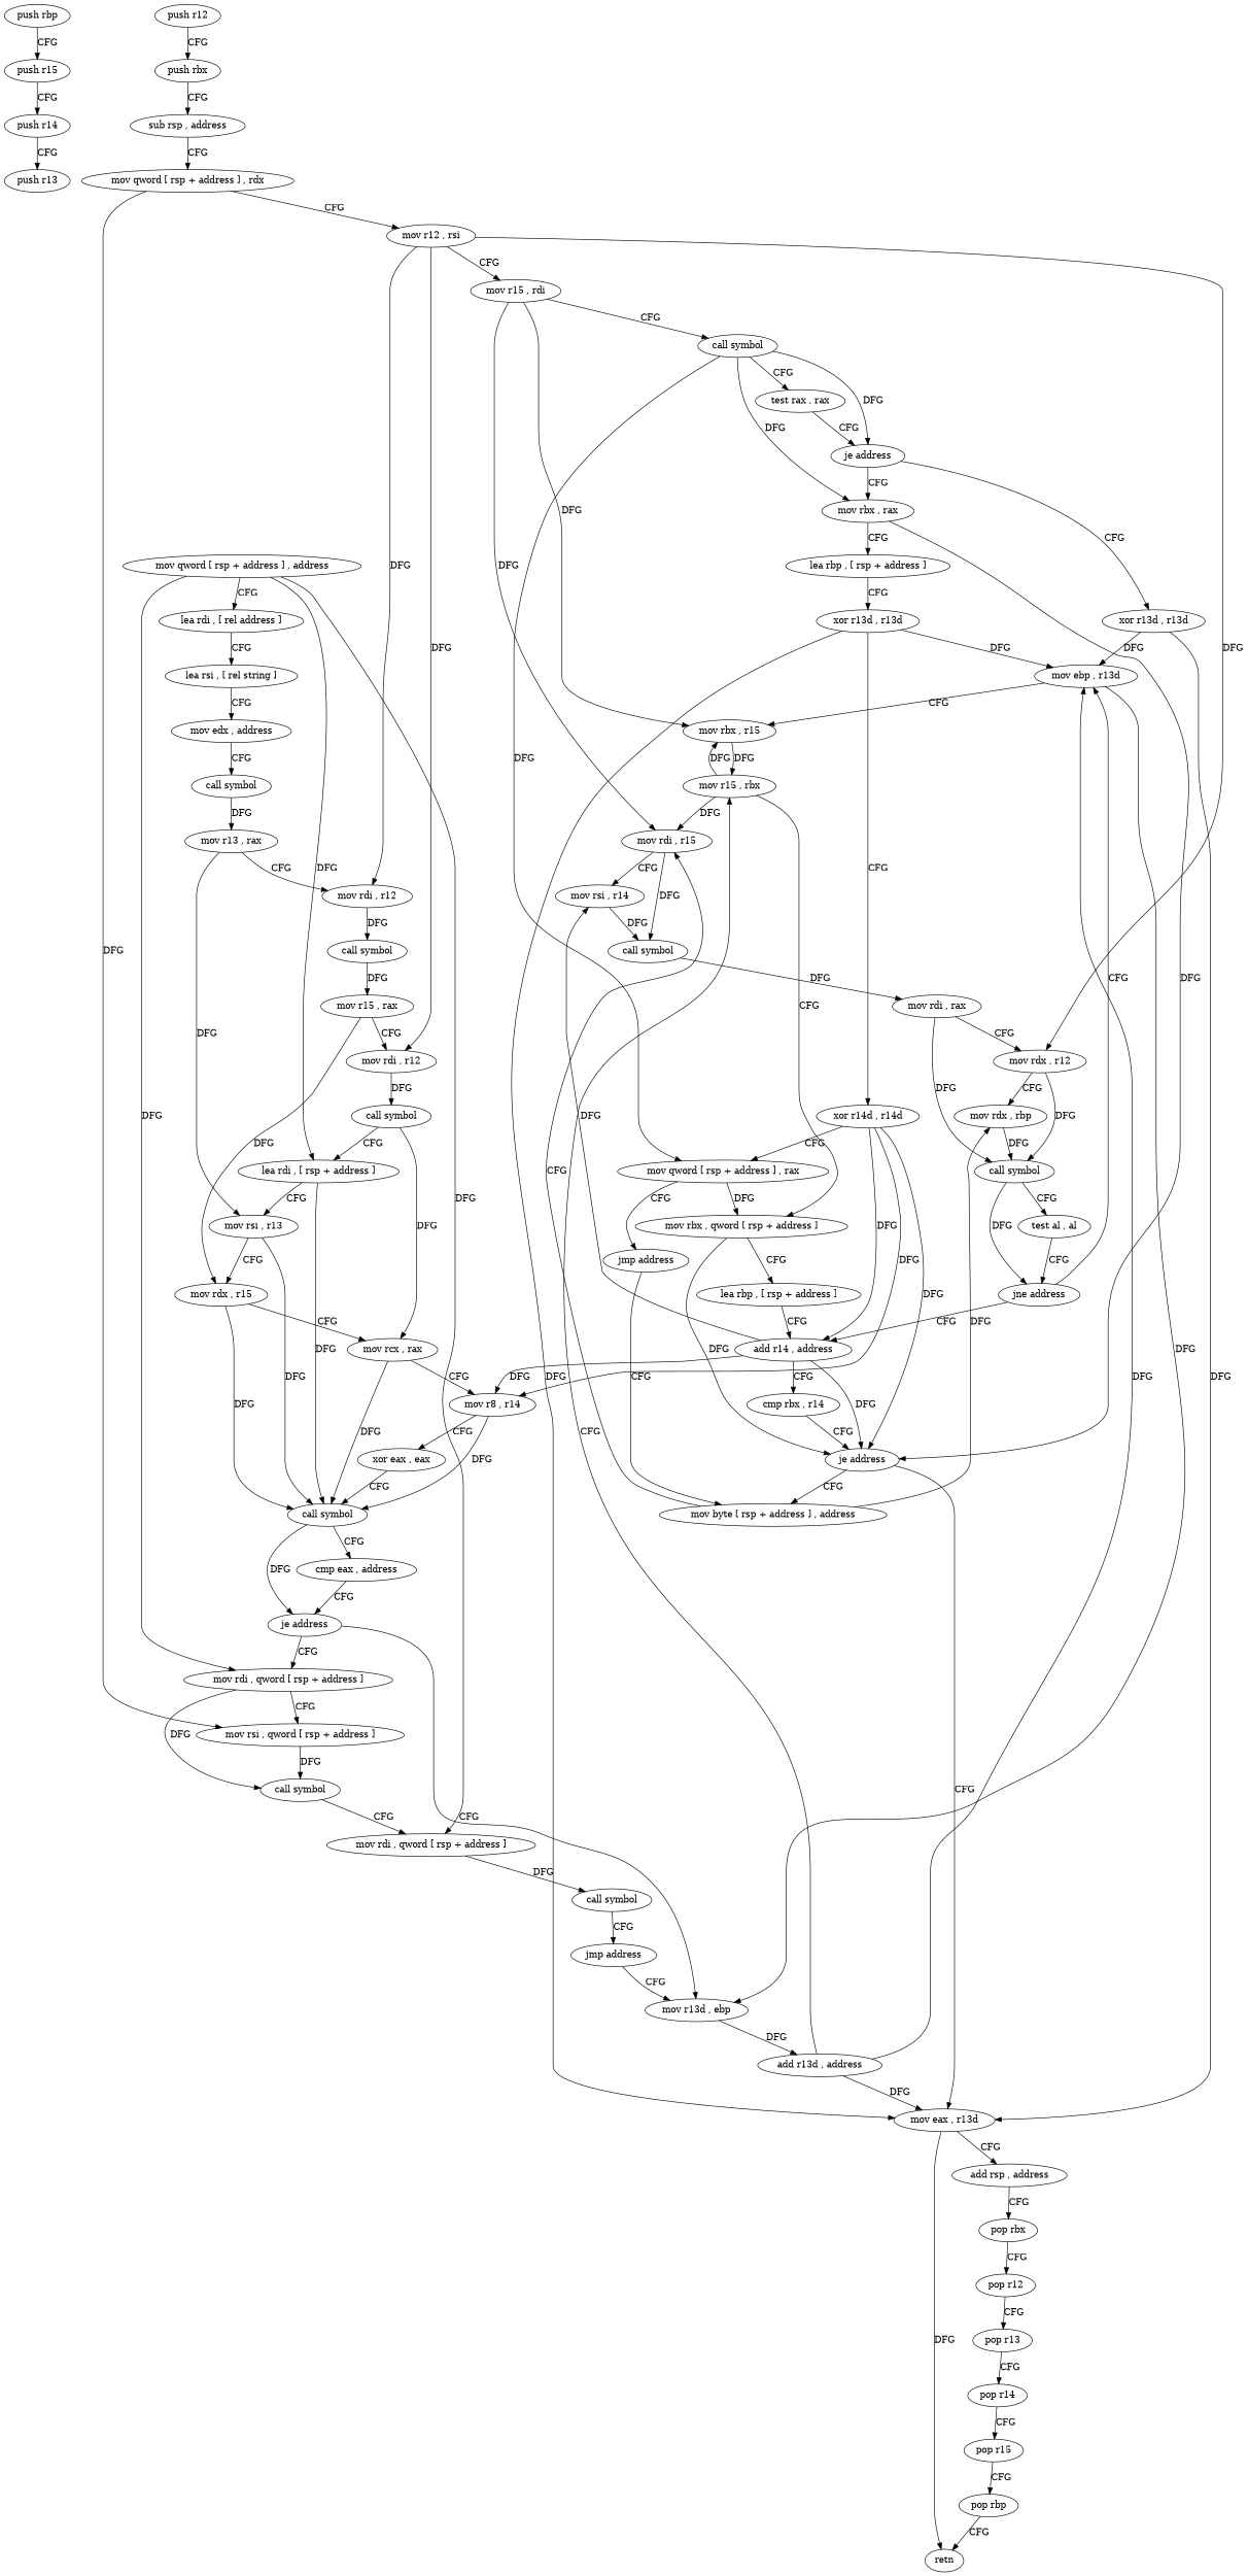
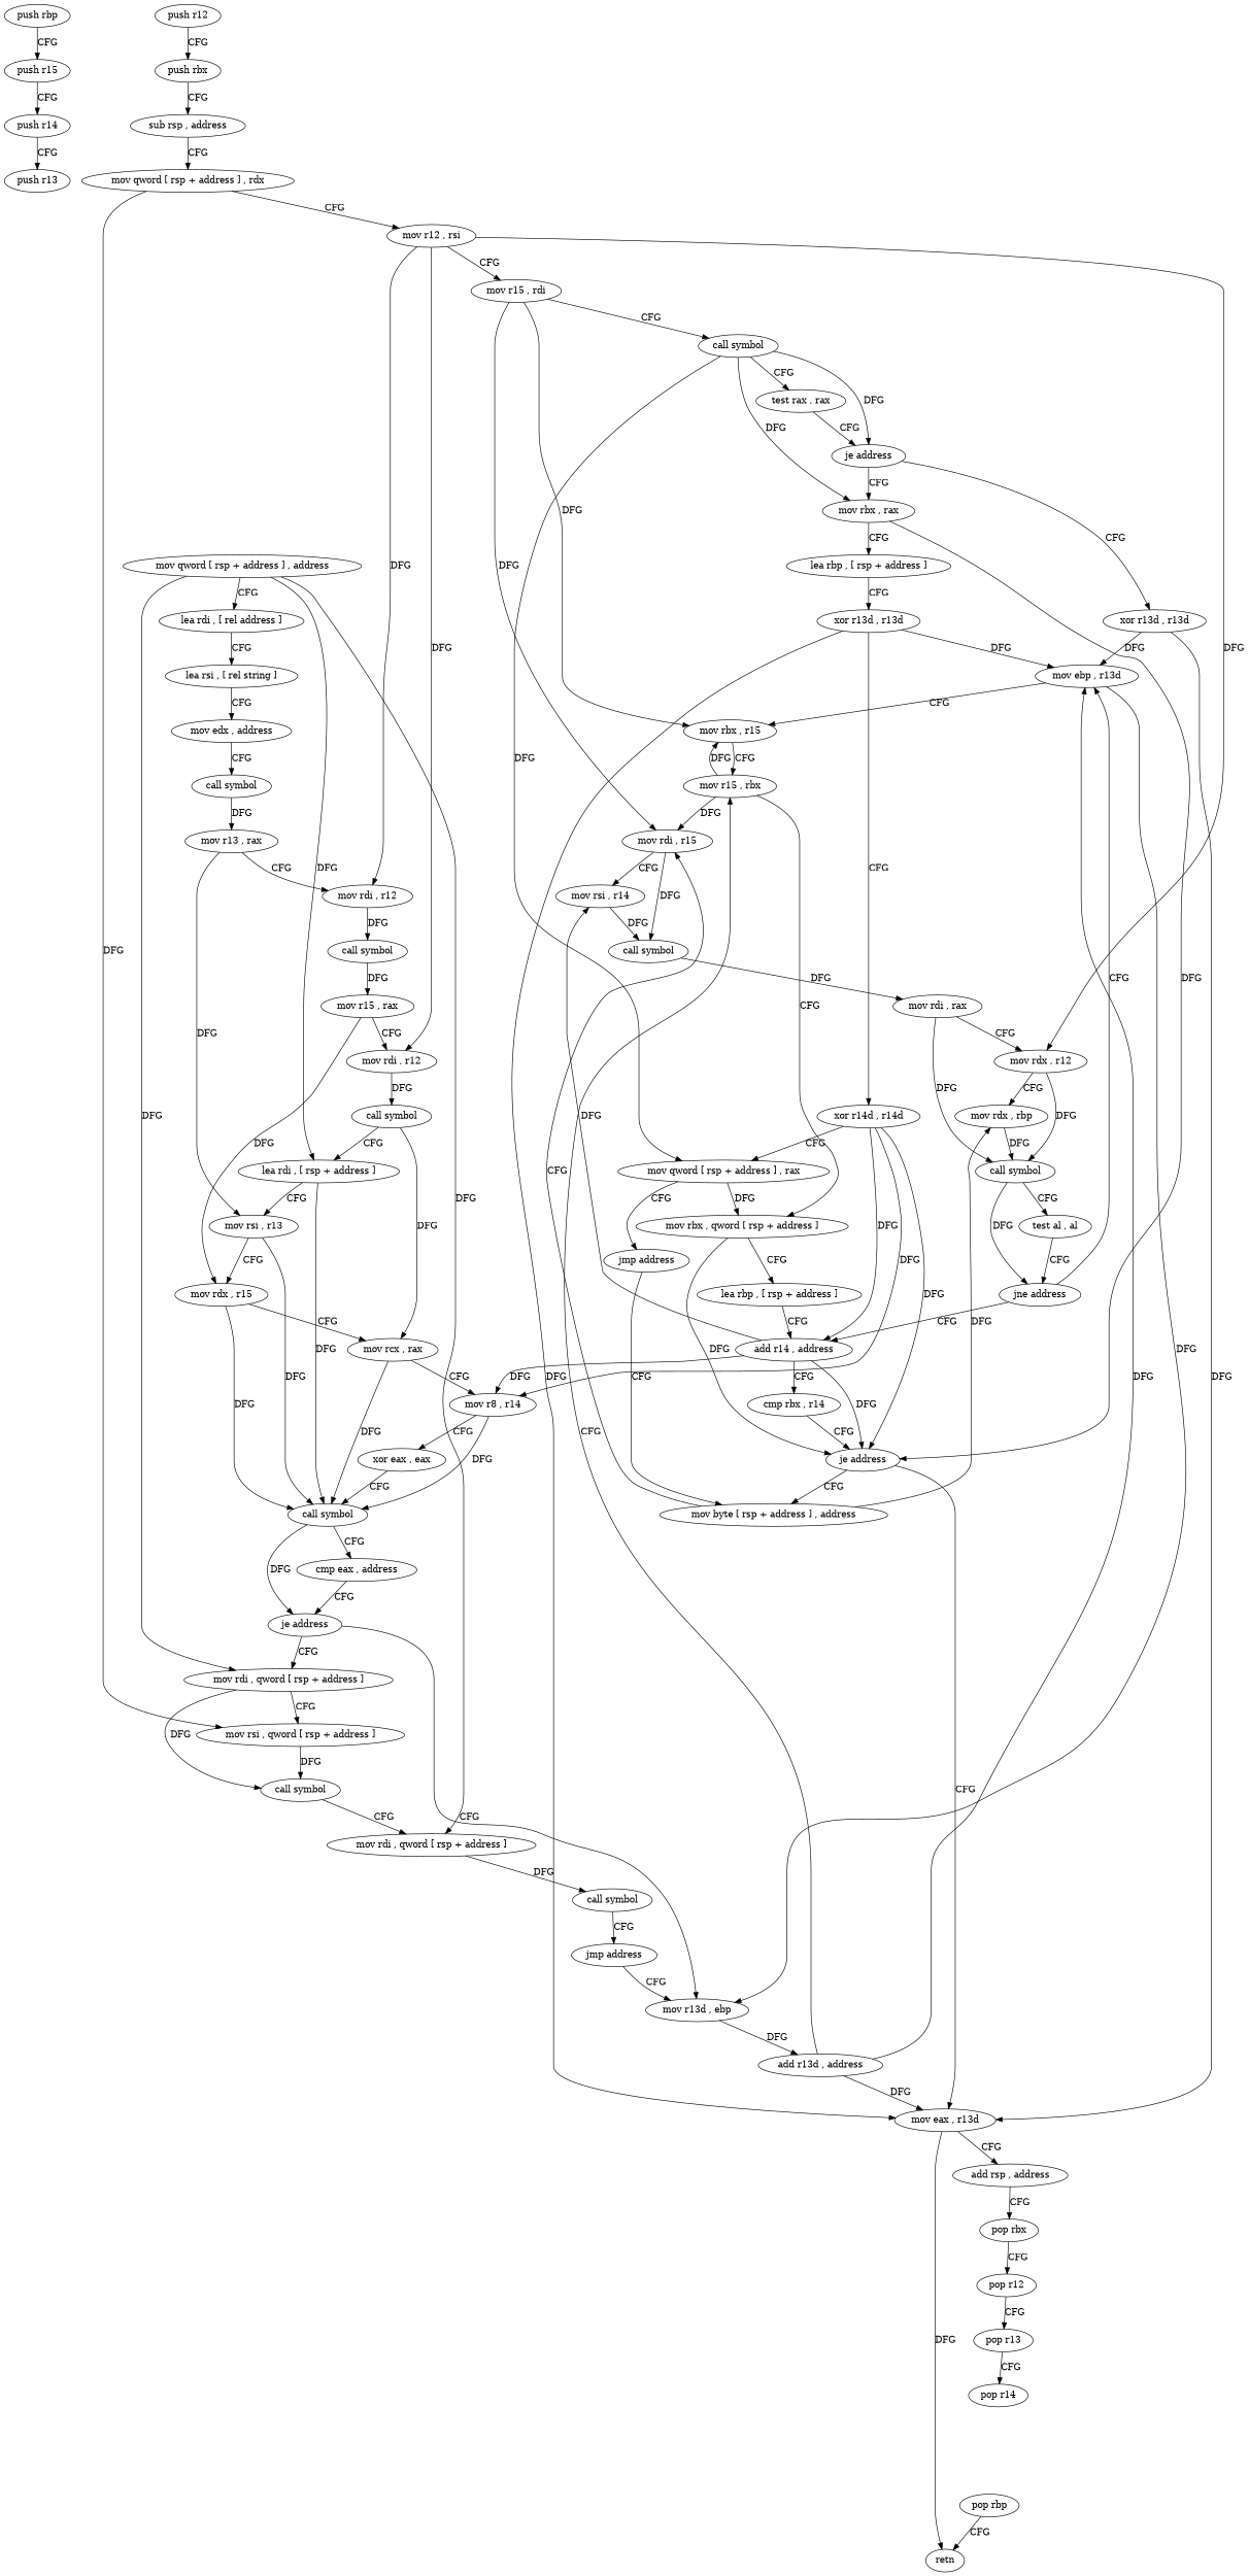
  digraph {
    n1 [label="push rbp"]
    n2 [label="push r15"]
    n3 [label="push r14"]
    n4 [label="push r13"]
    n5 [label="push r12"]
    n6 [label="push rbx"]
    n7 [label="sub rsp , address"]
    n8 [label="mov qword [ rsp + address ] , rdx"]
    n9 [label="mov r12 , rsi"]
    n10 [label="mov rsi , qword [ rsp + address ]"]
    n11 [label="mov r15 , rdi"]
    n12 [label="mov rdx , r12"]
    n13 [label="mov rdi , r12"]
    n14 [label="mov rdi , r12"]
    n15 [label="call symbol"]
    n16 [label="call symbol"]
    n17 [label="mov rdi , r15"]
    n18 [label="mov rbx , r15"]
    n19 [label="mov rdx , rbp"]
    n20 [label="call symbol"]
    n21 [label="call symbol"]
    n22 [label="call symbol"]
    n23 [label="test rax , rax"]
    n24 [label="je address"]
    n25 [label="mov rbx , rax"]
    n26 [label="mov qword [ rsp + address ] , rax"]
    n27 [label="mov rsi , r14"]
    n28 [label="call symbol"]
    n29 [label="mov r15 , rbx"]
    n30 [label="xor r13d , r13d"]
    n31 [label="lea rbp , [ rsp + address ]"]
    n32 [label="je address"]
    n33 [label="jmp address"]
    n34 [label="mov rbx , qword [ rsp + address ]"]
    n35 [label="mov eax , r13d"]
    n36 [label="mov ebp , r13d"]
    n37 [label="add rsp , address"]
    n38 [label=retn]
    n39 [label="mov r13d , ebp"]
    n40 [label="xor r13d , r13d"]
    n41 [label="mov byte [ rsp + address ] , address"]
    n42 [label="pop rbx"]
    n43 [label="xor r14d , r14d"]
    n44 [label="add r14 , address"]
    n45 [label="mov r8 , r14"]
    n46 [label="cmp rbx , r14"]
    n47 [label="call symbol"]
    n48 [label="xor eax , eax"]
    n49 [label="lea rbp , [ rsp + address ]"]
    n50 [label="mov rdi , rax"]
    n51 [label="test al , al"]
    n52 [label="jne address"]
    n53 [label="add r13d , address"]
    n54 [label="mov qword [ rsp + address ] , address"]
    n55 [label="lea rdi , [ rel address ]"]
    n56 [label="lea rdi , [ rsp + address ]"]
    n57 [label="mov rdi , qword [ rsp + address ]"]
    n58 [label="mov rdi , qword [ rsp + address ]"]
    n59 [label="lea rsi , [ rel string ]"]
    n60 [label="mov rsi , r13"]
    n61 [label="call symbol"]
    n62 [label="mov edx , address"]
    n63 [label="call symbol"]
    n64 [label="mov r13 , rax"]
    n65 [label="mov rdx , r15"]
    n66 [label="mov r15 , rax"]
    n67 [label="mov rcx , rax"]
    n68 [label="cmp eax , address"]
    n69 [label="je address"]
    n70 [label="pop r12"]
    n71 [label="pop r13"]
    n72 [label="pop r14"]
-   n73 [label="pop r15"]
    n74 [label="pop rbp"]
    n75 [label="jmp address"]
    n1 -> n2 [label=CFG]
    n2 -> n3 [label=CFG]
    n3 -> n4 [label=CFG]
    n5 -> n6 [label=CFG]
    n6 -> n7 [label=CFG]
    n7 -> n8 [label=CFG]
    n8 -> n9 [label=CFG]
    n8 -> n10 [label=DFG]
    n9 -> n11 [label=CFG]
    n9 -> n12 [label=DFG]
    n9 -> n13 [label=DFG]
    n9 -> n14 [label=DFG]
    n10 -> n15 [label=DFG]
    n11 -> n16 [label=CFG]
    n11 -> n17 [label=DFG]
    n11 -> n18 [label=DFG]
    n12 -> n19 [label=CFG]
    n12 -> n20 [label=DFG]
    n13 -> n21 [label=DFG]
    n14 -> n22 [label=DFG]
    n15 -> n58 [label=CFG]
    n16 -> n23 [label=CFG]
    n16 -> n24 [label=DFG]
    n16 -> n25 [label=DFG]
    n16 -> n26 [label=DFG]
    n17 -> n27 [label=CFG]
    n17 -> n28 [label=DFG]
-   n18 -> n29 [label=DFG]
+   n18 -> n29 [label=CFG]
    n19 -> n20 [label=DFG]
    n20 -> n51 [label=CFG]
    n20 -> n52 [label=DFG]
    n21 -> n66 [label=DFG]
    n22 -> n56 [label=CFG]
    n22 -> n67 [label=DFG]
    n23 -> n24 [label=CFG]
    n24 -> n25 [label=CFG]
    n24 -> n30 [label=CFG]
    n25 -> n31 [label=CFG]
    n25 -> n32 [label=DFG]
    n26 -> n33 [label=CFG]
    n26 -> n34 [label=DFG]
    n27 -> n28 [label=DFG]
    n28 -> n50 [label=DFG]
    n29 -> n17 [label=DFG]
    n29 -> n18 [label=DFG]
    n29 -> n34 [label=CFG]
    n30 -> n35 [label=DFG]
    n30 -> n36 [label=DFG]
    n31 -> n40 [label=CFG]
    n32 -> n35 [label=CFG]
    n32 -> n41 [label=CFG]
    n33 -> n41 [label=CFG]
    n34 -> n32 [label=DFG]
    n34 -> n49 [label=CFG]
    n35 -> n37 [label=CFG]
    n35 -> n38 [label=DFG]
    n36 -> n18 [label=CFG]
    n36 -> n39 [label=DFG]
    n37 -> n42 [label=CFG]
    n39 -> n53 [label=DFG]
    n40 -> n35 [label=DFG]
    n40 -> n36 [label=DFG]
    n40 -> n43 [label=CFG]
    n41 -> n17 [label=CFG]
    n41 -> n19 [label=DFG]
    n42 -> n70 [label=CFG]
    n43 -> n26 [label=CFG]
    n43 -> n32 [label=DFG]
    n43 -> n44 [label=DFG]
    n43 -> n45 [label=DFG]
    n44 -> n27 [label=DFG]
    n44 -> n32 [label=DFG]
    n44 -> n45 [label=DFG]
    n44 -> n46 [label=CFG]
    n45 -> n47 [label=DFG]
    n45 -> n48 [label=CFG]
    n46 -> n32 [label=CFG]
    n47 -> n68 [label=CFG]
    n47 -> n69 [label=DFG]
    n48 -> n47 [label=CFG]
    n49 -> n44 [label=CFG]
    n50 -> n12 [label=CFG]
    n50 -> n20 [label=DFG]
    n51 -> n52 [label=CFG]
    n52 -> n36 [label=CFG]
    n52 -> n44 [label=CFG]
    n53 -> n29 [label=CFG]
    n53 -> n35 [label=DFG]
    n53 -> n36 [label=DFG]
    n54 -> n55 [label=CFG]
    n54 -> n56 [label=DFG]
    n54 -> n57 [label=DFG]
    n54 -> n58 [label=DFG]
    n55 -> n59 [label=CFG]
    n56 -> n47 [label=DFG]
    n56 -> n60 [label=CFG]
    n57 -> n10 [label=CFG]
    n57 -> n15 [label=DFG]
    n58 -> n61 [label=DFG]
    n59 -> n62 [label=CFG]
    n60 -> n47 [label=DFG]
    n60 -> n65 [label=CFG]
    n61 -> n75 [label=CFG]
    n62 -> n63 [label=CFG]
    n63 -> n64 [label=DFG]
    n64 -> n13 [label=CFG]
    n64 -> n60 [label=DFG]
    n65 -> n47 [label=DFG]
    n65 -> n67 [label=CFG]
    n66 -> n14 [label=CFG]
    n66 -> n65 [label=DFG]
    n67 -> n45 [label=CFG]
    n67 -> n47 [label=DFG]
    n68 -> n69 [label=CFG]
    n69 -> n39 [label=CFG]
    n69 -> n57 [label=CFG]
    n70 -> n71 [label=CFG]
    n71 -> n72 [label=CFG]
-   n72 -> n73 [label=CFG]
-   n73 -> n74 [label=CFG]
    n74 -> n38 [label=CFG]
    n75 -> n39 [label=CFG]
  }
